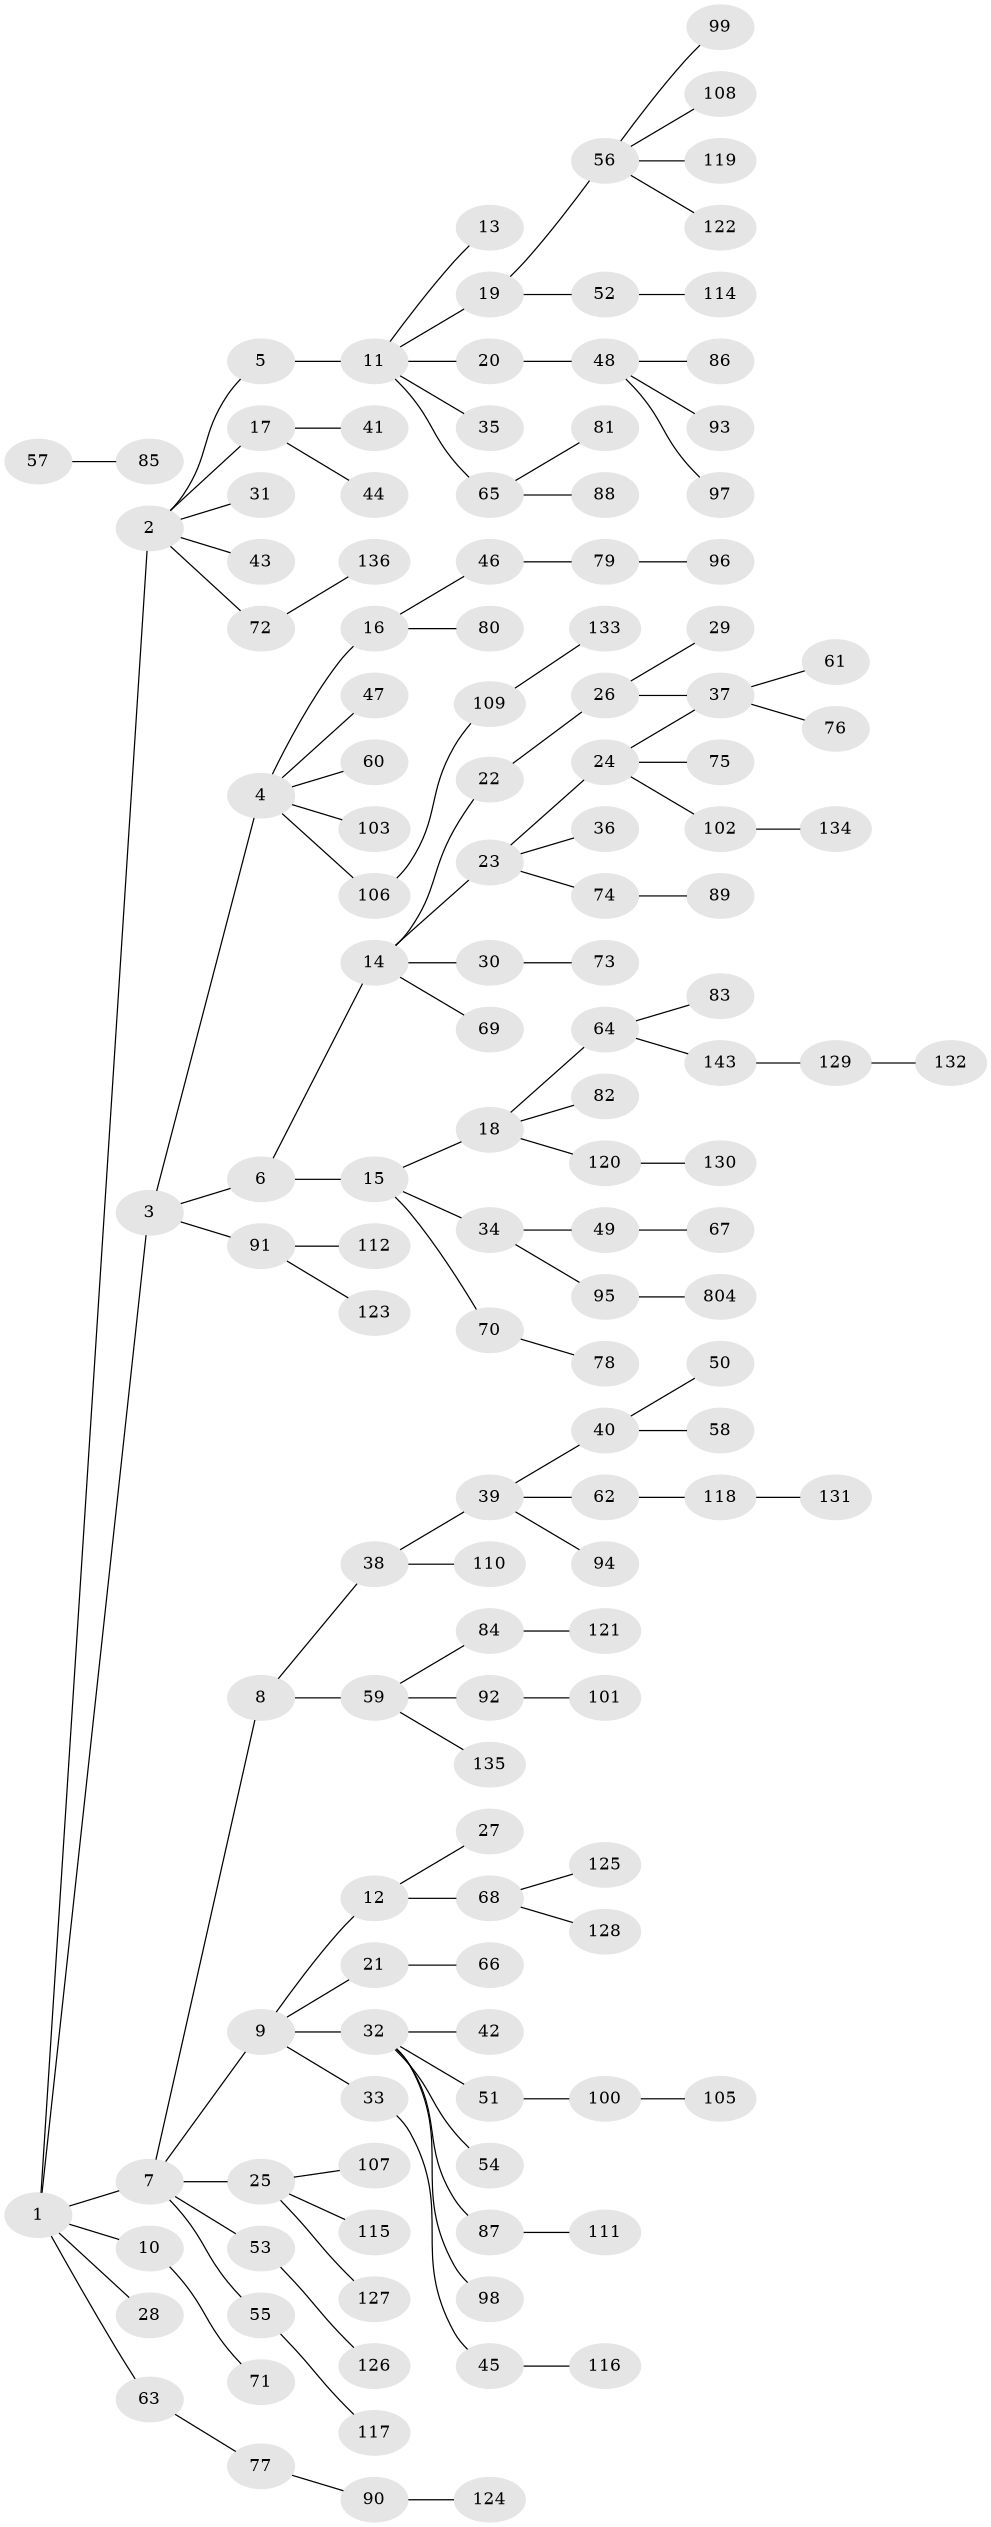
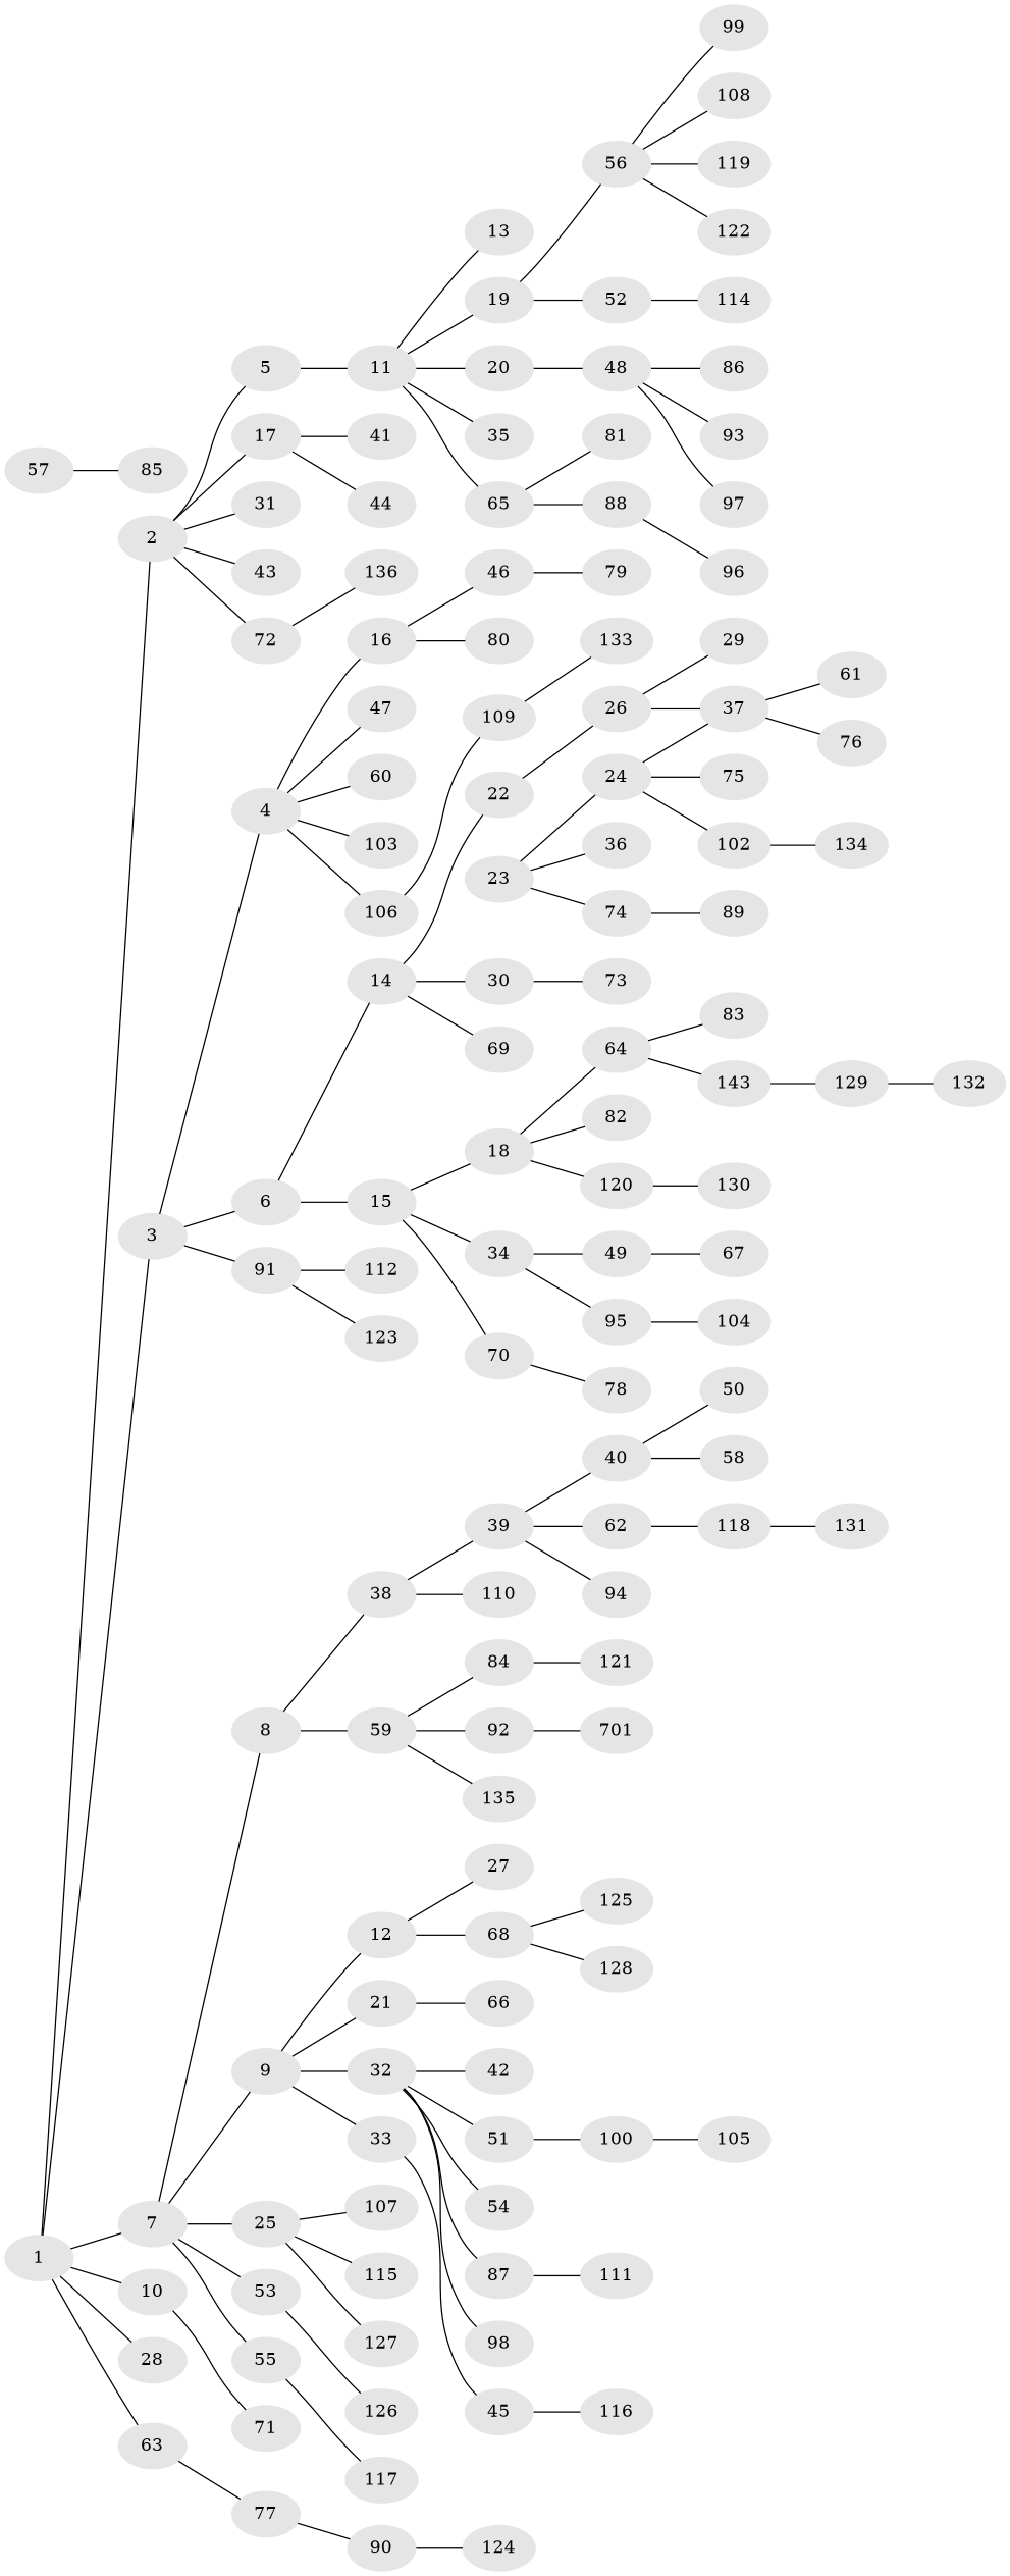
  graph {
    fontname="DejaVu Serif"
    rankdir=LR
    node [color=gray90 fontname="DejaVu Serif" style=filled]
    edge [fontname="DejaVu Serif"]
    1
    2
    3
    7
    10
    28
    63
    5
    17
    31
    43
    72
    4
    6
    91
    8
    9
    25
    53
    55
    71
    77
    11
    41
    44
    136
    16
    47
    60
    103
    106
    14
    15
    112
    123
    46
    80
    109
    13
    19
    20
    35
    65
    22
    23
    30
    69
    18
    34
    70
    38
    59
    12
    21
    32
    33
    107
    115
    127
    126
    117
    39
    110
    84
    92
    135
    27
    68
    66
    42
    51
    54
    87
    98
    45
    56
    52
    48
    81
    88
    125
    128
    26
    24
    36
    74
    73
    64
    82
    120
    49
    95
    78
    79
    83
    n96 [label=143]
    130
    99
    108
    119
    122
    86
    93
    97
    114
    37
    29
    75
    102
    89
    61
    76
    134
    57
    85
    100
    111
    116
    67
-   104 [label=804]
+   104
    40
    62
    94
    50
    58
    118
    105
    121
-   101
+   101 [label=701]
    131
    90
    129
    96
    124
    133
    132
    1 -- 2
    1 -- 3
    1 -- 7
    1 -- 10
    1 -- 28
    1 -- 63
    2 -- 5
    2 -- 17
    2 -- 31
    2 -- 43
    2 -- 72
    3 -- 4
    3 -- 6
    3 -- 91
    7 -- 8
    7 -- 9
    7 -- 25
    7 -- 53
    7 -- 55
    10 -- 71
    63 -- 77
    5 -- 11
    17 -- 41
    17 -- 44
    72 -- 136
    4 -- 16
    4 -- 47
    4 -- 60
    4 -- 103
    4 -- 106
    6 -- 14
    6 -- 15
    91 -- 112
    91 -- 123
    8 -- 38
    8 -- 59
    9 -- 12
    9 -- 21
    9 -- 32
    9 -- 33
    25 -- 107
    25 -- 115
    25 -- 127
    53 -- 126
    55 -- 117
    77 -- 90
    11 -- 13
    11 -- 19
    11 -- 20
    11 -- 35
    11 -- 65
    16 -- 46
    16 -- 80
    106 -- 109
    14 -- 22
-   14 -- 23
    14 -- 30
    14 -- 69
    15 -- 18
    15 -- 34
    15 -- 70
    46 -- 79
    109 -- 133
    19 -- 56
    19 -- 52
    20 -- 48
    65 -- 81
    65 -- 88
    22 -- 26
    23 -- 24
    23 -- 36
    23 -- 74
    30 -- 73
    18 -- 64
    18 -- 82
    18 -- 120
    34 -- 49
    34 -- 95
    70 -- 78
    38 -- 39
    38 -- 110
    59 -- 84
    59 -- 92
    59 -- 135
    12 -- 27
    12 -- 68
    21 -- 66
    32 -- 42
    32 -- 51
    32 -- 54
    32 -- 87
    32 -- 98
    33 -- 45
    39 -- 40
    39 -- 62
    39 -- 94
    84 -- 121
    92 -- 101
    68 -- 125
    68 -- 128
    51 -- 100
    87 -- 111
    45 -- 116
    56 -- 99
    56 -- 108
    56 -- 119
    56 -- 122
    52 -- 114
    48 -- 86
    48 -- 93
    48 -- 97
-   79 -- 96
+   88 -- 96
    26 -- 37
    26 -- 29
    24 -- 37
    24 -- 75
    24 -- 102
    74 -- 89
    64 -- 83
    64 -- n96
    120 -- 130
    49 -- 67
    95 -- 104
    n96 -- 129
    37 -- 61
    37 -- 76
    102 -- 134
    57 -- 85
    100 -- 105
    40 -- 50
    40 -- 58
    62 -- 118
    118 -- 131
    90 -- 124
    129 -- 132
  }
